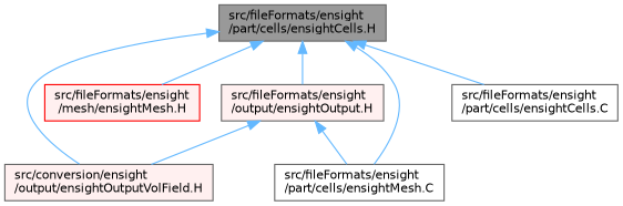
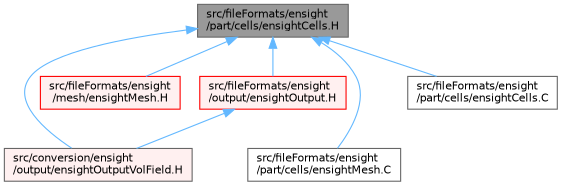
  digraph {
    node [color=grey40 fillcolor="#FFF0F0" fontname=Helvetica fontsize=10 shape=box style=filled]
    edge [color=steelblue1 dir=back fontname=Helvetica fontsize=10 labelfontname=Helvetica labelfontsize=10 style=solid]
    n1 [color=gray40 fillcolor=grey60 fontcolor=black height=0.2 label="src/fileFormats/ensight\l/part/cells/ensightCells.H" width=0.4]
    n2 [height=0.2 label="src/conversion/ensight\l/output/ensightOutputVolField.H" width=0.4]
    n3 [color=red height=0.2 label="src/fileFormats/ensight\l/mesh/ensightMesh.H" width=0.4]
-   n4 [height=0.2 label="src/fileFormats/ensight\l/output/ensightOutput.H" width=0.4]
+   n4 [color=red height=0.2 label="src/fileFormats/ensight\l/output/ensightOutput.H" width=0.4]
    n5 [fillcolor=white height=0.2 label="src/fileFormats/ensight\l/part/cells/ensightMesh.C" width=0.4]
    n6 [fillcolor=white height=0.2 label="src/fileFormats/ensight\l/part/cells/ensightCells.C" width=0.4]
    n1 -> n2
    n1 -> n3
    n1 -> n4
    n1 -> n5
    n1 -> n6
    n4 -> n2
-   n4 -> n5
  }
